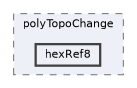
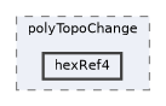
  digraph {
    compound=true
-   n1 [color=grey25 fillcolor="#edf0f7" fontname=Helvetica fontsize=10 height=0.2 label=hexRef8 shape=box style="filled,bold" width=0.4]
+   n1 [color=grey25 fillcolor="#edf0f7" fontname=Helvetica fontsize=10 height=0.2 label=hexRef4 shape=box style="filled,bold" width=0.4]
    subgraph cluster_1 {
      bgcolor="#edf0f7"
      fontname=Helvetica
      fontsize=10
      label=polyTopoChange
      pencolor=grey50
      style="filled,dashed"
      n1
    }
  }
